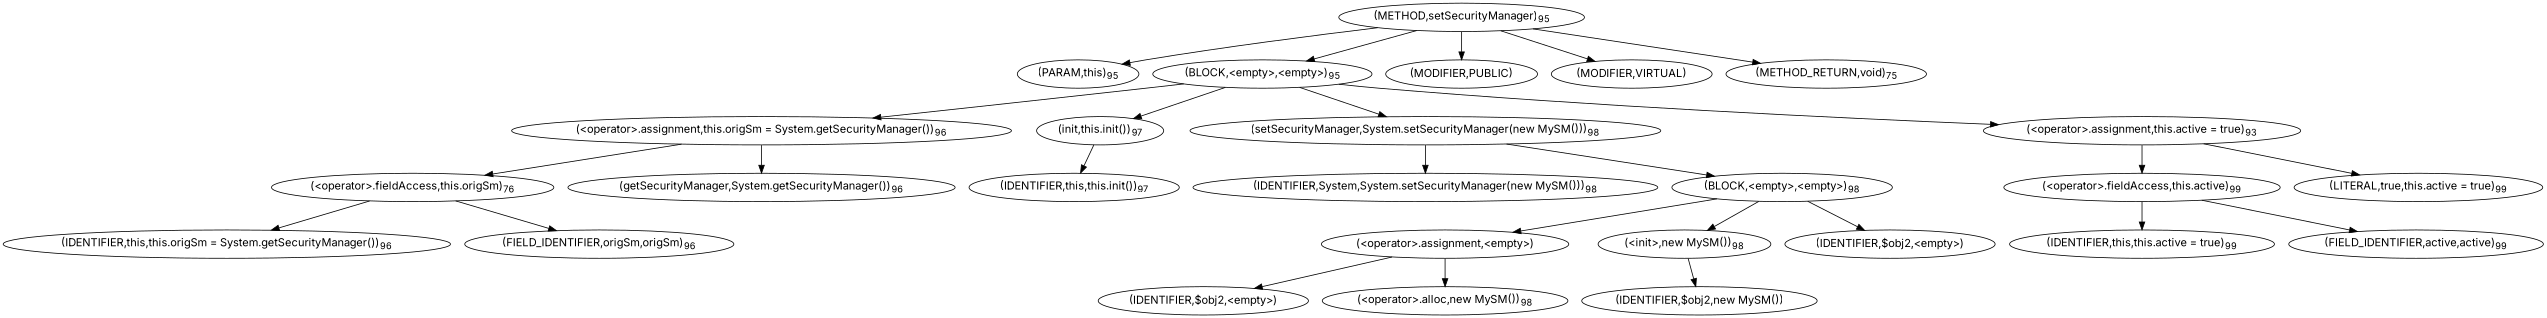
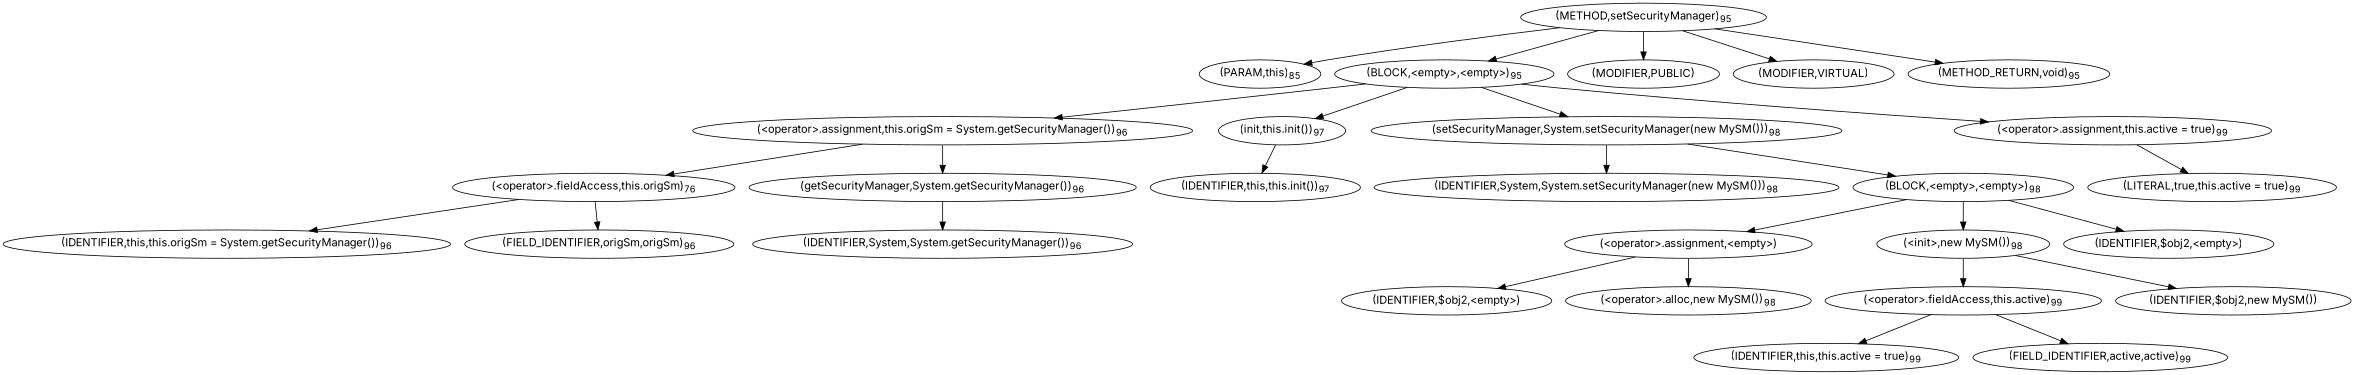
  digraph {
    fontname=Inter
    node [fontname=Inter]
    edge [fontname=Inter]
    n1 [label=<(METHOD,setSecurityManager)<SUB>95</SUB>>]
-   n2 [label=<(PARAM,this)<SUB>95</SUB>>]
+   n2 [label=<(PARAM,this)<SUB>85</SUB>>]
    n3 [label=<(BLOCK,&lt;empty&gt;,&lt;empty&gt;)<SUB>95</SUB>>]
    n4 [label=<(MODIFIER,PUBLIC)>]
    n5 [label=<(MODIFIER,VIRTUAL)>]
-   n6 [label=<(METHOD_RETURN,void)<SUB>75</SUB>>]
+   n6 [label=<(METHOD_RETURN,void)<SUB>95</SUB>>]
    n7 [label=<(&lt;operator&gt;.assignment,this.origSm = System.getSecurityManager())<SUB>96</SUB>>]
    n8 [label=<(init,this.init())<SUB>97</SUB>>]
    n9 [label=<(setSecurityManager,System.setSecurityManager(new MySM()))<SUB>98</SUB>>]
-   n10 [label=<(&lt;operator&gt;.assignment,this.active = true)<SUB>93</SUB>>]
+   n10 [label=<(&lt;operator&gt;.assignment,this.active = true)<SUB>99</SUB>>]
    n11 [label=<(&lt;operator&gt;.fieldAccess,this.origSm)<SUB>76</SUB>>]
    n12 [label=<(getSecurityManager,System.getSecurityManager())<SUB>96</SUB>>]
    n13 [label=<(IDENTIFIER,this,this.init())<SUB>97</SUB>>]
    n14 [label=<(IDENTIFIER,System,System.setSecurityManager(new MySM()))<SUB>98</SUB>>]
    n15 [label=<(BLOCK,&lt;empty&gt;,&lt;empty&gt;)<SUB>98</SUB>>]
    n16 [label=<(&lt;operator&gt;.fieldAccess,this.active)<SUB>99</SUB>>]
    n17 [label=<(LITERAL,true,this.active = true)<SUB>99</SUB>>]
    n18 [label=<(IDENTIFIER,this,this.origSm = System.getSecurityManager())<SUB>96</SUB>>]
    n19 [label=<(FIELD_IDENTIFIER,origSm,origSm)<SUB>96</SUB>>]
+   n20 [label=<(IDENTIFIER,System,System.getSecurityManager())<SUB>96</SUB>>]
    n21 [label=<(&lt;operator&gt;.assignment,&lt;empty&gt;)>]
    n22 [label=<(&lt;init&gt;,new MySM())<SUB>98</SUB>>]
    n23 [label=<(IDENTIFIER,$obj2,&lt;empty&gt;)>]
    n24 [label=<(IDENTIFIER,$obj2,&lt;empty&gt;)>]
    n25 [label=<(&lt;operator&gt;.alloc,new MySM())<SUB>98</SUB>>]
    n26 [label=<(IDENTIFIER,$obj2,new MySM())>]
    n27 [label=<(IDENTIFIER,this,this.active = true)<SUB>99</SUB>>]
    n28 [label=<(FIELD_IDENTIFIER,active,active)<SUB>99</SUB>>]
    n1 -> n2
    n1 -> n3
    n1 -> n4
    n1 -> n5
    n1 -> n6
    n3 -> n7
    n3 -> n8
    n3 -> n9
    n3 -> n10
    n7 -> n11
    n7 -> n12
    n8 -> n13
    n9 -> n14
    n9 -> n15
-   n10 -> n16
+   n22 -> n16
    n10 -> n17
    n11 -> n18
    n11 -> n19
+   n12 -> n20
    n15 -> n21
    n15 -> n22
    n15 -> n23
    n16 -> n27
    n16 -> n28
    n21 -> n24
    n21 -> n25
    n22 -> n26
  }
